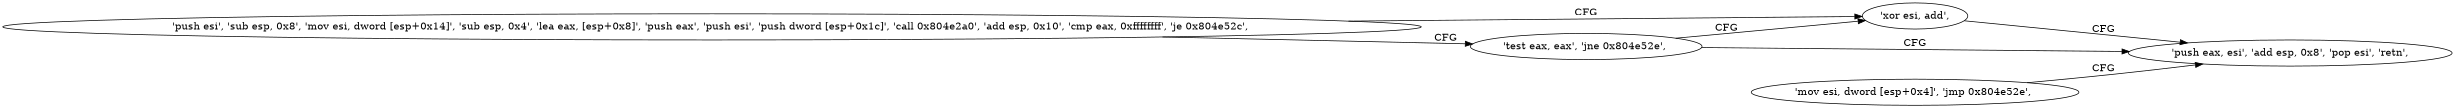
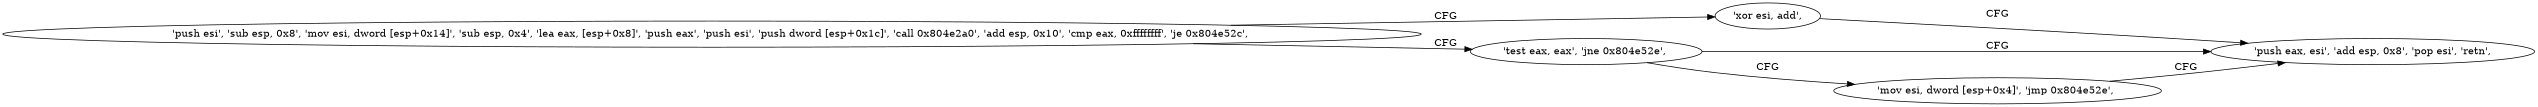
  digraph {
    rankdir=LR
    n1 [label="'push esi', 'sub esp, 0x8', 'mov esi, dword [esp+0x14]', 'sub esp, 0x4', 'lea eax, [esp+0x8]', 'push eax', 'push esi', 'push dword [esp+0x1c]', 'call 0x804e2a0', 'add esp, 0x10', 'cmp eax, 0xffffffff', 'je 0x804e52c', "]
    n2 [label="'xor esi, add',"]
    n3 [label="'test eax, eax', 'jne 0x804e52e', "]
    n4 [label="'push eax, esi', 'add esp, 0x8', 'pop esi', 'retn',"]
    n5 [label="'mov esi, dword [esp+0x4]', 'jmp 0x804e52e', "]
    n1 -> n2 [label=CFG]
    n1 -> n3 [label=CFG]
    n2 -> n4 [label=CFG]
    n3 -> n4 [label=CFG]
-   n3 -> n2 [label=CFG]
+   n3 -> n5 [label=CFG]
    n5 -> n4 [label=CFG]
  }
